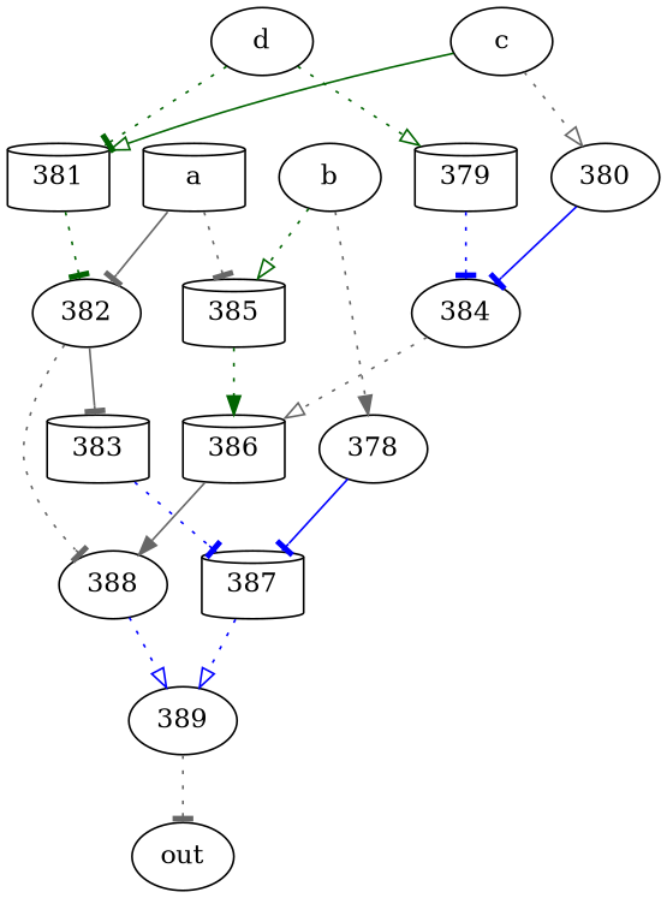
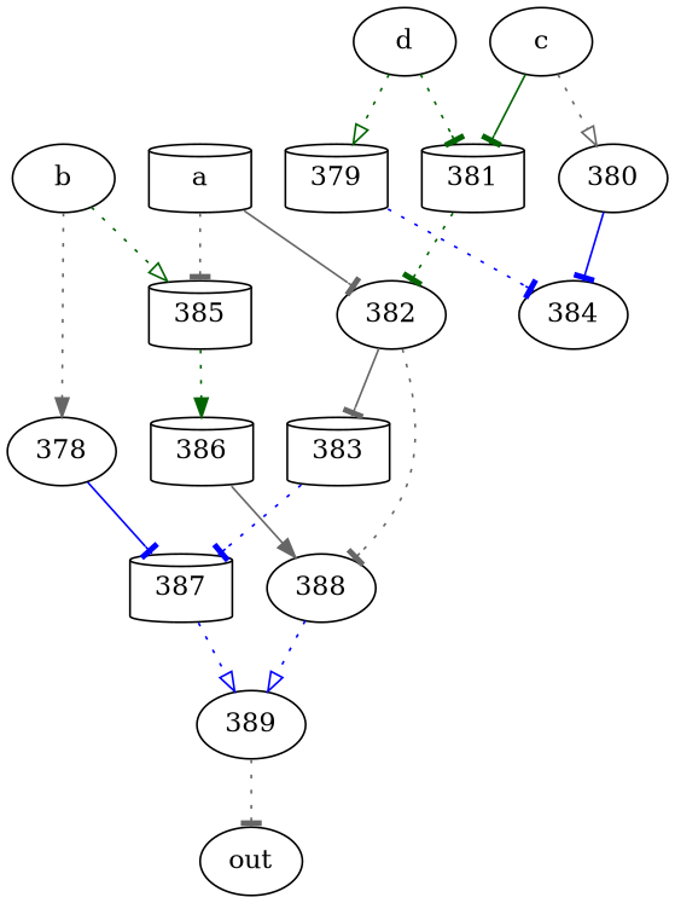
  strict digraph {
    node [shape=ellipse]
    edge [arrowhead=tee color=gray40 style=dotted]
    389
    out
    a [shape=cylinder]
    382
    385 [shape=cylinder]
    383 [shape=cylinder]
    388
    386 [shape=cylinder]
    387 [shape=cylinder]
    b
    378
    c
    380
    381 [shape=cylinder]
    384
    d
    379 [shape=cylinder]
    389 -> out
    a -> 382 [style=solid]
    a -> 385
    382 -> 383 [style=solid]
    382 -> 388
    385 -> 386 [arrowhead=normal color=darkgreen]
    383 -> 387 [color=blue]
    388 -> 389 [arrowhead=onormal color=blue]
    386 -> 388 [arrowhead=normal style=solid]
    387 -> 389 [arrowhead=onormal color=blue]
    b -> 385 [arrowhead=onormal color=darkgreen]
    b -> 378 [arrowhead=normal]
    378 -> 387 [color=blue style=solid]
    c -> 380 [arrowhead=onormal]
-   c -> 381 [arrowhead=onormal color=darkgreen style=solid]
+   c -> 381 [color=darkgreen style=solid]
    380 -> 384 [color=blue style=solid]
    381 -> 382 [color=darkgreen]
-   384 -> 386 [arrowhead=onormal]
    d -> 381 [color=darkgreen]
    d -> 379 [arrowhead=onormal color=darkgreen]
    379 -> 384 [color=blue]
  }
